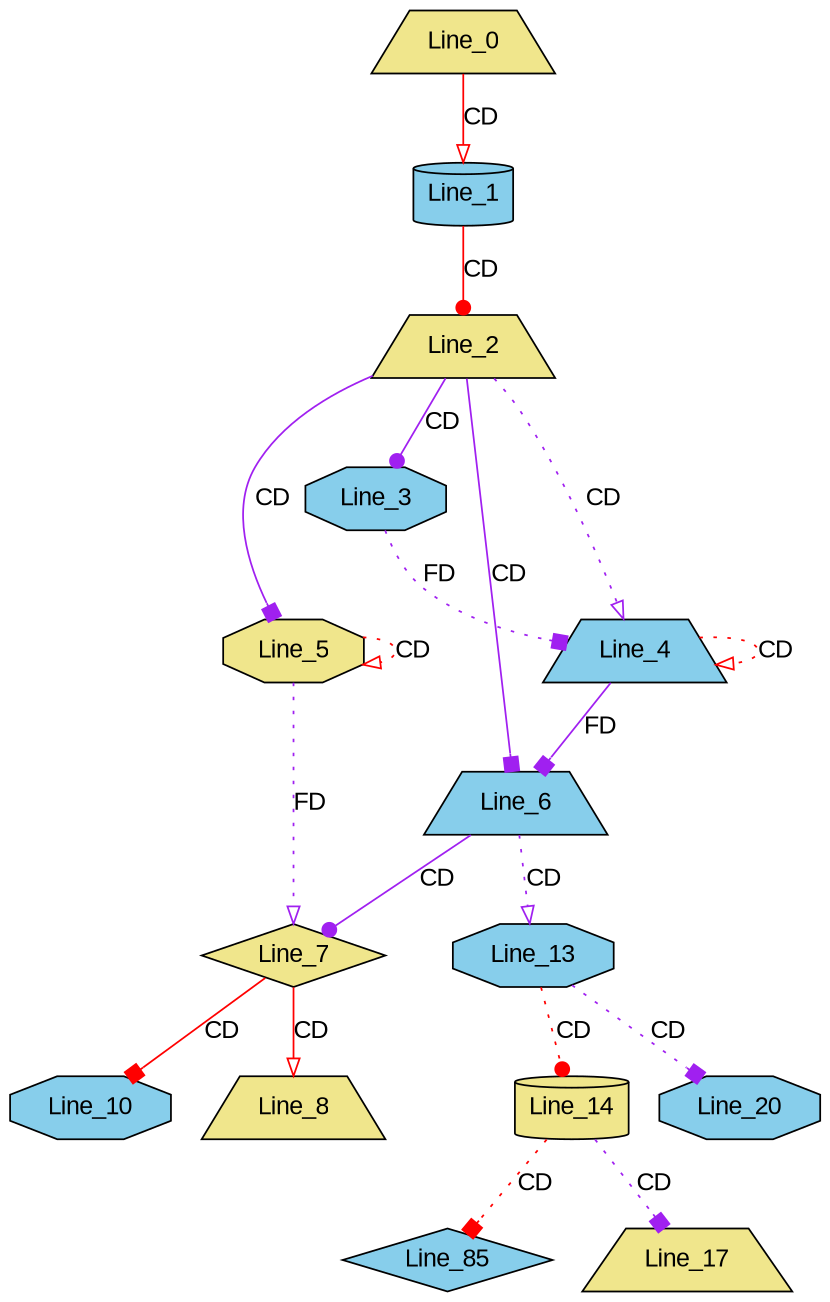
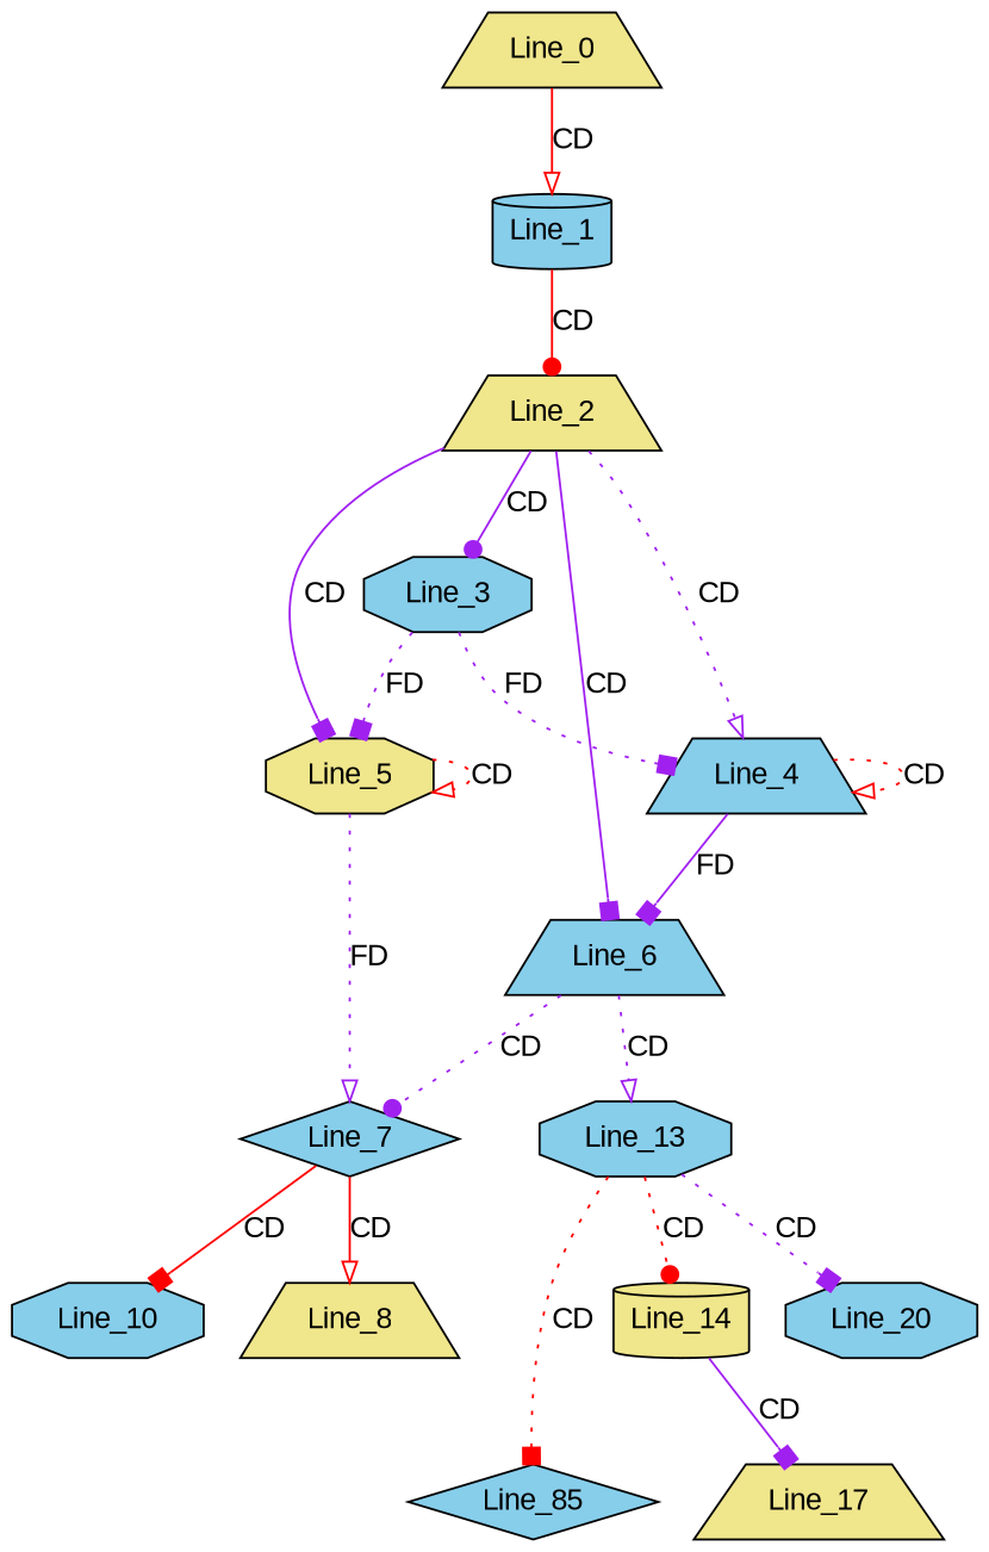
  digraph {
    fontname="Liberation Sans"
    node [fillcolor=skyblue fontname="Liberation Sans" shape=trapezium style=filled]
    edge [arrowhead=box color=purple fontname="Liberation Sans" style=dotted]
    Line_0 [fillcolor=khaki]
    Line_1 [shape=cylinder]
    Line_2 [fillcolor=khaki]
    Line_3 [shape=octagon]
    Line_4
    Line_5 [fillcolor=khaki shape=octagon]
    Line_6
-   Line_7 [fillcolor=khaki shape=diamond]
+   Line_7 [shape=diamond]
    Line_13 [shape=octagon]
    Line_8 [fillcolor=khaki]
    Line_10 [shape=octagon]
    Line_14 [fillcolor=khaki shape=cylinder]
    Line_20 [shape=octagon]
    n14 [label=Line_85 shape=diamond]
    Line_17 [fillcolor=khaki]
    Line_0 -> Line_1 [arrowhead=onormal color=red label=CD style=solid]
    Line_1 -> Line_2 [arrowhead=dot color=red label=CD style=solid]
    Line_2 -> Line_3 [arrowhead=dot label=CD style=solid]
    Line_2 -> Line_4 [arrowhead=onormal label=CD]
    Line_2 -> Line_5 [label=CD style=solid]
    Line_2 -> Line_6 [label=CD style=solid]
    Line_3 -> Line_4 [label=FD]
+   Line_3 -> Line_5 [label=FD]
    Line_4 -> Line_4 [arrowhead=onormal color=red label=CD]
    Line_4 -> Line_6 [label=FD style=solid]
    Line_5 -> Line_5 [arrowhead=onormal color=red label=CD]
    Line_5 -> Line_7 [arrowhead=onormal label=FD]
-   Line_6 -> Line_7 [arrowhead=dot label=CD style=solid]
+   Line_6 -> Line_7 [arrowhead=dot label=CD]
    Line_6 -> Line_13 [arrowhead=onormal label=CD]
    Line_7 -> Line_8 [arrowhead=onormal color=red label=CD style=solid]
    Line_7 -> Line_10 [color=red label=CD style=solid]
    Line_13 -> Line_14 [arrowhead=dot color=red label=CD]
    Line_13 -> Line_20 [label=CD]
-   Line_14 -> n14 [color=red label=CD]
-   Line_14 -> Line_17 [label=CD]
+   Line_13 -> n14 [color=red label=CD]
+   Line_14 -> Line_17 [label=CD style=solid]
  }
